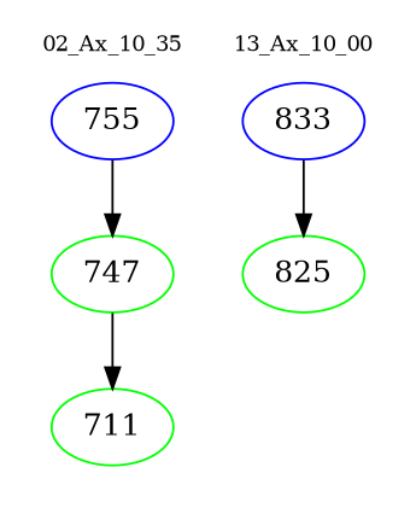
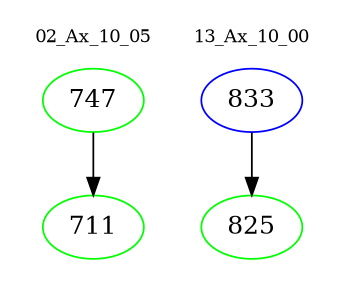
  digraph {
    node [color=green]
    edge [color=black]
-   n1 [color=blue label=755]
    n2 [label=747]
    n3 [label=711]
    n4 [color=blue label=833]
    n5 [label=825]
    subgraph cluster_1 {
      color=white
      fontsize=10
-     label="02_Ax_10_35"
-     n1
+     label="02_Ax_10_05"
      n2
      n3
    }
    subgraph cluster_2 {
      color=white
      fontsize=10
      label="13_Ax_10_00"
      n4
      n5
    }
-   n1 -> n2
    n2 -> n3
    n4 -> n5
  }
